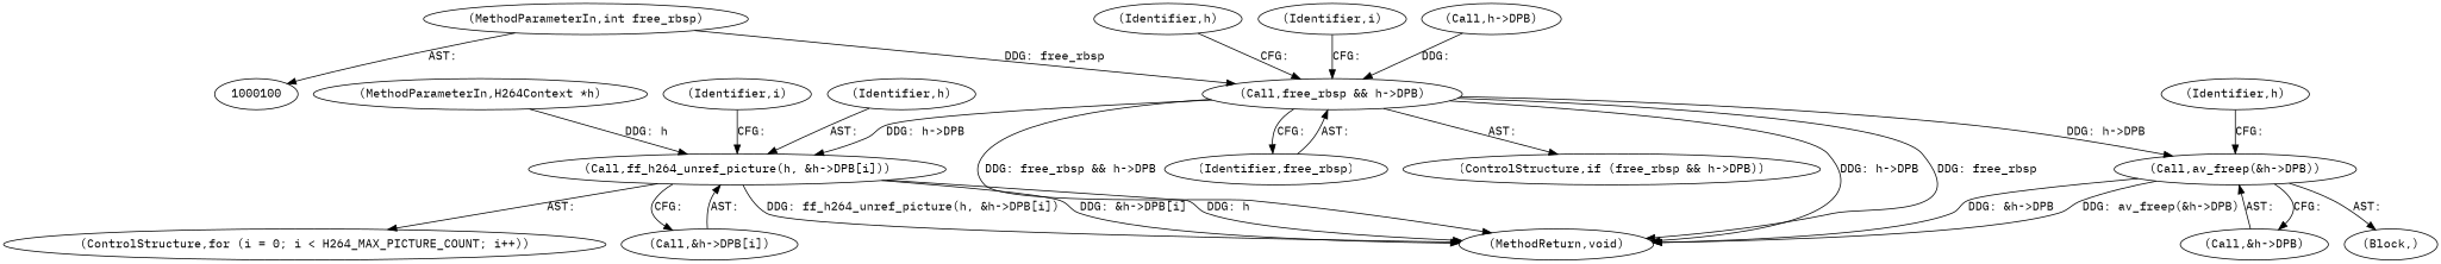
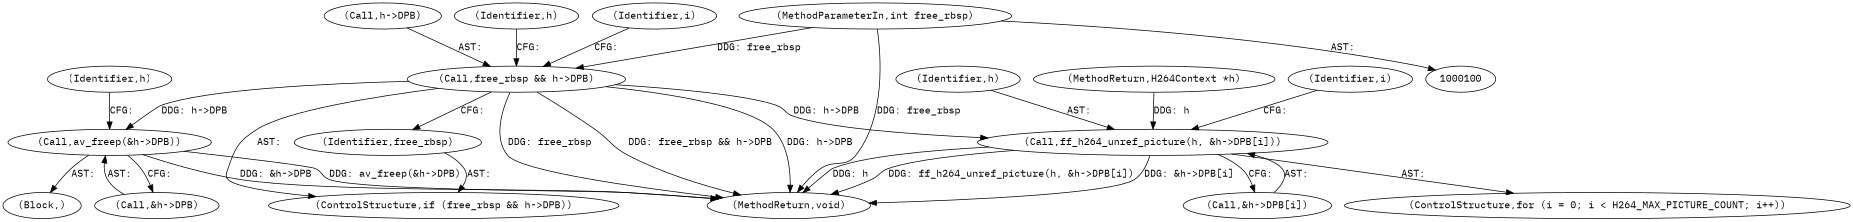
  digraph {
    fontname="IBM Plex Mono"
    node [fontname="IBM Plex Mono"]
    edge [fontname="IBM Plex Mono"]
    n1 [label="(Call,free_rbsp && h->DPB)"]
    n2 [label="(Call,ff_h264_unref_picture(h, &h->DPB[i]))"]
    n3 [label="(Call,av_freep(&h->DPB))"]
    n4 [label="(Identifier,free_rbsp)"]
    n5 [label="(MethodReturn,void)"]
    n6 [label="(ControlStructure,if (free_rbsp && h->DPB))"]
    n7 [label="(ControlStructure,for (i = 0; i < H264_MAX_PICTURE_COUNT; i++))"]
    n8 [label="(Call,&h->DPB[i])"]
    n9 [label="(Call,&h->DPB)"]
    n10 [label="(Block,)"]
    n11 [label="(Call,h->DPB)"]
    n12 [label="(MethodParameterIn,int free_rbsp)"]
    1000100
    n14 [label="(Identifier,h)"]
    n15 [label="(Identifier,h)"]
    n16 [label="(Identifier,i)"]
    n17 [label="(Identifier,h)"]
-   n18 [label="(MethodParameterIn,H264Context *h)"]
+   n18 [label="(MethodReturn,H264Context *h)"]
    n19 [label="(Identifier,i)"]
    n1 -> n2 [label="DDG: h->DPB"]
    n1 -> n3 [label="DDG: h->DPB"]
    n1 -> n4 [label="CFG: "]
    n1 -> n5 [label="DDG: free_rbsp && h->DPB"]
    n1 -> n5 [label="DDG: h->DPB"]
    n1 -> n5 [label="DDG: free_rbsp"]
    n1 -> n6 [label="AST: "]
    n2 -> n5 [label="DDG: ff_h264_unref_picture(h, &h->DPB[i])"]
    n2 -> n5 [label="DDG: &h->DPB[i]"]
    n2 -> n5 [label="DDG: h"]
    n2 -> n7 [label="AST: "]
    n2 -> n8 [label="CFG: "]
    n3 -> n5 [label="DDG: av_freep(&h->DPB)"]
    n3 -> n5 [label="DDG: &h->DPB"]
    n3 -> n9 [label="CFG: "]
    n3 -> n10 [label="AST: "]
-   n4 -> n1 [label="AST: "]
+   n4 -> n6 [label="AST: "]
    n8 -> n2 [label="AST: "]
    n9 -> n3 [label="AST: "]
-   n11 -> n1 [label="DDG: "]
+   n11 -> n1 [label="AST: "]
    n12 -> n1 [label="DDG: free_rbsp"]
+   n12 -> n5 [label="DDG: free_rbsp"]
    n12 -> 1000100 [label="AST: "]
    n14 -> n1 [label="CFG: "]
    n15 -> n3 [label="CFG: "]
    n16 -> n1 [label="CFG: "]
    n17 -> n2 [label="AST: "]
    n18 -> n2 [label="DDG: h"]
    n19 -> n2 [label="CFG: "]
  }
